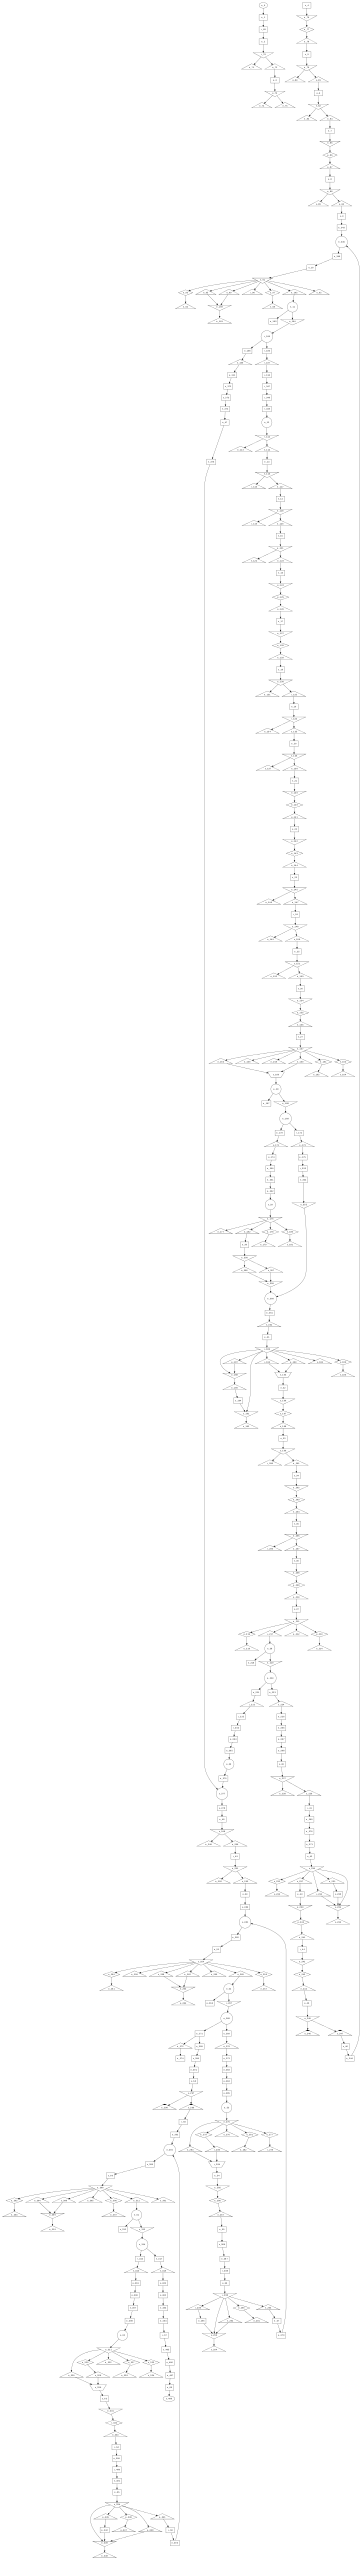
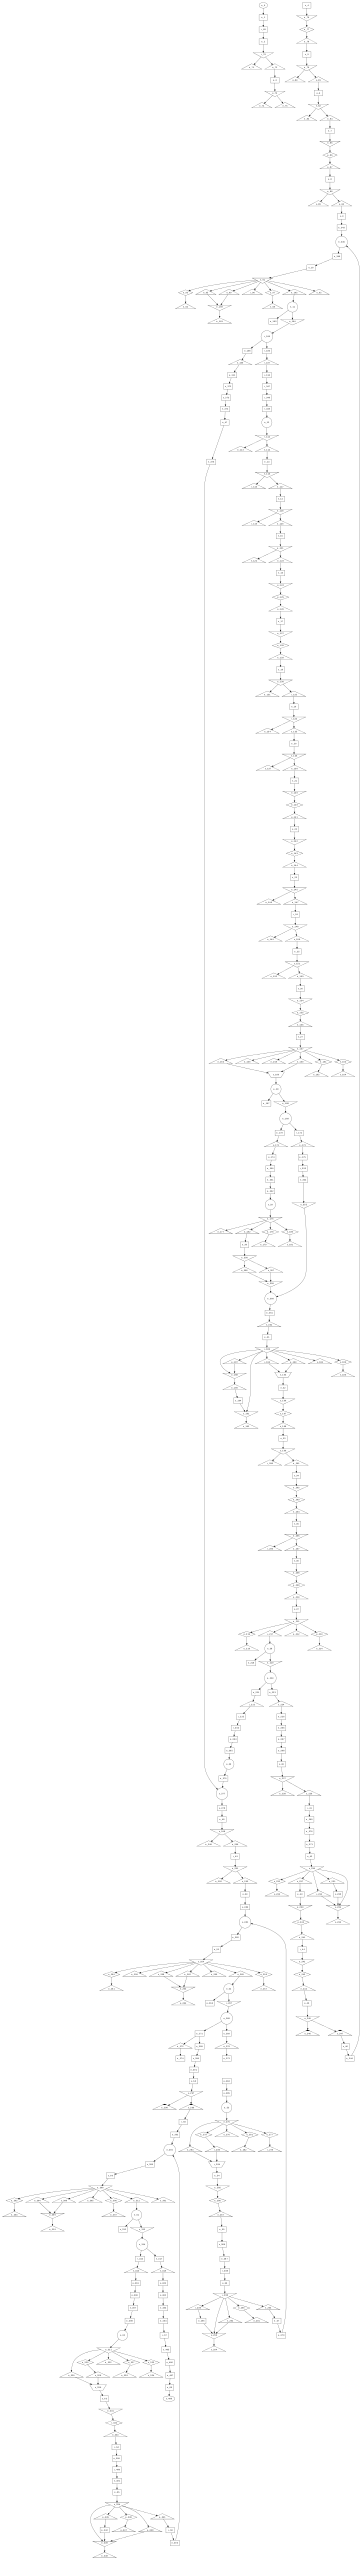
  digraph {
    fontname="Liberation Mono"
    node [fontname="Liberation Mono" shape=dot]
    edge [fontname="Liberation Mono"]
    e_1
    e_69
    e_0 [shape=""]
    e_2
    e_70 [shape=invtriangle]
    e_71 [shape=triangle]
    e_72 [shape=triangle]
    e_73 [shape=invtriangle]
    e_3
    e_74 [shape=triangle]
    e_75 [shape=triangle]
    e_76 [shape=invtriangle]
    e_4
    e_77 [shape=diamond]
    e_79 [shape=invtriangle]
    e_5
    e_80 [shape=triangle]
    e_81 [shape=triangle]
    e_82 [shape=invtriangle]
    e_6
    e_83 [shape=triangle]
    e_84 [shape=triangle]
    e_85 [shape=invtriangle]
    e_7
    e_86 [shape=diamond]
    e_88 [shape=invtriangle]
    e_8
    e_89 [shape=triangle]
    e_90 [shape=triangle]
    e_9
    e_343
    e_345 [shape=circle]
    e_91 [shape=invtriangle]
    e_10
    e_92 [shape=triangle]
    e_93 [shape=diamond]
    e_95 [shape=triangle]
    e_96 [shape=triangle]
    e_97 [shape=diamond]
    e_99 [shape=triangle]
    e_102 [shape=triangle]
    e_11 [shape=circle]
    e_103
    e_104 [shape=invtriangle]
    e_105 [shape=circle]
    e_12 [shape=circle]
    e_112 [shape=invtriangle]
    e_113 [shape=triangle]
    e_114 [shape=triangle]
    e_115 [shape=invtriangle]
    e_13
    e_116 [shape=triangle]
    e_117 [shape=triangle]
    e_118 [shape=invtriangle]
    e_14
    e_119 [shape=triangle]
    e_120 [shape=triangle]
    e_121 [shape=invtriangle]
    e_15
    e_122 [shape=triangle]
    e_123 [shape=triangle]
    e_124 [shape=invtriangle]
    e_16
    e_125 [shape=diamond]
    e_127 [shape=invtriangle]
    e_17
    e_128 [shape=diamond]
    e_130 [shape=invtriangle]
    e_18
    e_131 [shape=triangle]
    e_132 [shape=triangle]
    e_133 [shape=invtriangle]
    e_19
    e_134 [shape=triangle]
    e_135 [shape=triangle]
    e_136 [shape=invtriangle]
    e_20
    e_137 [shape=triangle]
    e_138 [shape=triangle]
    e_139 [shape=invtriangle]
    e_21
    e_140 [shape=diamond]
    e_142 [shape=invtriangle]
    e_22
    e_143 [shape=diamond]
    e_145 [shape=invtriangle]
    e_23
    e_146 [shape=triangle]
    e_147 [shape=triangle]
    e_148 [shape=invtriangle]
    e_24
    e_149 [shape=triangle]
    e_150 [shape=triangle]
    e_151 [shape=invtriangle]
    e_25
    e_152 [shape=triangle]
    e_153 [shape=triangle]
    e_154 [shape=invtriangle]
    e_26
    e_155 [shape=diamond]
    e_157 [shape=invtriangle]
    e_27
    e_158 [shape=triangle]
    e_159 [shape=triangle]
    e_160 [shape=triangle]
    e_161 [shape=diamond]
    e_163 [shape=diamond]
    e_165 [shape=triangle]
    e_28 [shape=circle]
    e_167
    e_168 [shape=invtriangle]
    e_169 [shape=circle]
    e_29 [shape=circle]
    e_176 [shape=invtriangle]
    e_177 [shape=triangle]
    e_178 [shape=diamond]
    e_180 [shape=diamond]
    e_182 [shape=triangle]
    e_356 [shape=invtriangle]
    e_30
    e_357 [shape=triangle]
    e_358 [shape=triangle]
    e_183 [shape=invtriangle]
    e_31
    e_184 [shape=triangle]
    e_185 [shape=diamond]
    e_187 [shape=triangle]
    e_188 [shape=invtriangle]
    e_190 [shape=triangle]
    e_191 [shape=invtriangle]
    e_193 [shape=triangle]
    e_196 [shape=invtriangle]
    e_32
    e_197 [shape=diamond]
    e_199 [shape=invtriangle]
    e_33
    e_200 [shape=triangle]
    e_201 [shape=triangle]
    e_202 [shape=invtriangle]
    e_34
    e_203 [shape=diamond]
    e_205 [shape=invtriangle]
    e_35
    e_206 [shape=triangle]
    e_207 [shape=triangle]
    e_208 [shape=invtriangle]
    e_36
    e_209 [shape=diamond]
    e_211 [shape=invtriangle]
    e_37
    e_212 [shape=triangle]
    e_213 [shape=diamond]
    e_215 [shape=diamond]
    e_217 [shape=triangle]
    e_38 [shape=circle]
    e_218
    e_219 [shape=invtriangle]
    e_220 [shape=circle]
    e_39 [shape=circle]
    e_375
    e_377 [shape=circle]
    e_227 [shape=invtriangle]
    e_40
    e_228 [shape=triangle]
    e_229 [shape=triangle]
    e_41
    e_369
    e_370
    e_230 [shape=invtriangle]
    e_42
    e_231 [shape=triangle]
    e_232 [shape=diamond]
    e_234 [shape=triangle]
    e_235 [shape=invtriangle]
    e_237 [shape=triangle]
    e_239 [shape=invtriangle]
    e_43
    e_240 [shape=diamond]
    e_242 [shape=invtriangle]
    e_44
    e_243 [shape=diamond]
    e_245 [shape=invtriangle]
    e_45
    e_246 [shape=triangle]
    e_247 [shape=triangle]
    e_46
    e_344
    e_47
    e_376
    e_248 [shape=invtriangle]
    e_48
    e_249 [shape=triangle]
    e_250 [shape=triangle]
    e_251 [shape=invtriangle]
    e_49
    e_252 [shape=triangle]
    e_253 [shape=triangle]
    e_50
    e_380
    e_381 [shape=circle]
    e_254 [shape=invtriangle]
    e_51
    e_255 [shape=triangle]
    e_256 [shape=diamond]
    e_258 [shape=triangle]
    e_259 [shape=triangle]
    e_260 [shape=diamond]
    e_262 [shape=triangle]
    e_265 [shape=triangle]
    e_52 [shape=circle]
    e_266
    e_267 [shape=invtriangle]
    e_268 [shape=circle]
    e_53 [shape=circle]
    e_275 [shape=invtriangle]
    e_276 [shape=triangle]
    e_277 [shape=diamond]
    e_279 [shape=diamond]
    e_281 [shape=diamond]
    e_283 [shape=triangle]
    e_285 [shape=invtriangle]
    e_54
    e_286 [shape=diamond]
    e_55
    e_386
    e_387
    e_288 [shape=invtriangle]
    e_56
    e_289 [shape=triangle]
    e_290 [shape=diamond]
    e_292 [shape=triangle]
    e_293 [shape=invtriangle]
    e_295 [shape=triangle]
    e_57
    e_379
    e_297 [shape=invtriangle]
    e_58
    e_298 [shape=triangle]
    e_299 [shape=triangle]
    e_59
    e_392
    e_394 [shape=circle]
    e_300 [shape=invtriangle]
    e_60
    e_301 [shape=triangle]
    e_302 [shape=diamond]
    e_304 [shape=triangle]
    e_305 [shape=triangle]
    e_306 [shape=diamond]
    e_308 [shape=triangle]
    e_311 [shape=triangle]
    e_61 [shape=circle]
    e_312
    e_313 [shape=invtriangle]
    e_314 [shape=circle]
    e_62 [shape=circle]
    e_321 [shape=invtriangle]
    e_322 [shape=triangle]
    e_323 [shape=diamond]
    e_325 [shape=diamond]
    e_327 [shape=diamond]
    e_329 [shape=triangle]
    e_331 [shape=invtriangle]
    e_63
    e_332 [shape=diamond]
    e_64
    e_399
    e_400
    e_334 [shape=invtriangle]
    e_65
    e_335 [shape=triangle]
    e_336 [shape=diamond]
    e_338 [shape=triangle]
    e_339 [shape=invtriangle]
    e_341 [shape=triangle]
    e_66
    e_393
    e_67
    e_405
    e_406
    e_408 [shape=""]
    e_68
    e_78 [shape=triangle]
    e_87 [shape=triangle]
    e_94 [shape=triangle]
    e_100 [shape=invtriangle]
    e_98 [shape=triangle]
    e_101 [shape=triangle]
    e_106
    e_108
    e_107 [shape=triangle]
    e_109 [shape=triangle]
    e_110
    e_347
    e_111
    e_372
    e_348
    e_373
    e_126 [shape=triangle]
    e_129 [shape=triangle]
    e_141 [shape=triangle]
    e_144 [shape=triangle]
    e_156 [shape=triangle]
    e_166 [shape=invtrapezium]
    e_162 [shape=triangle]
    e_164 [shape=triangle]
    e_170
    e_172
    e_171 [shape=triangle]
    e_173 [shape=triangle]
    e_174
    e_350
    e_175
    e_353
    e_351
    e_354
    e_179 [shape=triangle]
    e_181 [shape=triangle]
    e_186 [shape=triangle]
    e_189 [shape=triangle]
    e_195 [shape=invtrapezium]
    e_192 [shape=triangle]
    e_194
    e_198 [shape=triangle]
    e_204 [shape=triangle]
    e_210 [shape=triangle]
    e_214 [shape=triangle]
    e_216 [shape=triangle]
    e_221
    e_223
    e_222 [shape=triangle]
    e_224 [shape=triangle]
    e_225
    e_363
    e_226
    e_366
    e_364
    e_367
    e_238
    e_233 [shape=triangle]
    e_236 [shape=triangle]
    e_241 [shape=triangle]
    e_244 [shape=triangle]
    e_257 [shape=triangle]
    e_263 [shape=invtriangle]
    e_261 [shape=triangle]
    e_264 [shape=triangle]
    e_269
    e_271
    e_270 [shape=triangle]
    e_272 [shape=triangle]
    e_389
    e_273
-   e_383
    e_274
    e_384
    e_390
    e_278 [shape=triangle]
    e_280 [shape=triangle]
    e_282 [shape=triangle]
    e_284 [shape=invtrapezium]
    e_287 [shape=triangle]
    e_296
    e_291 [shape=triangle]
    e_294 [shape=triangle]
    e_303 [shape=triangle]
    e_309 [shape=invtriangle]
    e_307 [shape=triangle]
    e_310 [shape=triangle]
    e_315
    e_317
    e_316 [shape=triangle]
    e_318 [shape=triangle]
    e_319
    e_396
    e_320
    e_402
    e_397
    e_403
    e_324 [shape=triangle]
    e_326 [shape=triangle]
    e_328 [shape=triangle]
    e_330 [shape=invtrapezium]
    e_333 [shape=triangle]
    e_342
    e_337 [shape=triangle]
    e_340 [shape=triangle]
    e_346
    e_349
    e_352
    e_355 [shape=invtriangle]
    e_360 [shape=circle]
    e_361
    e_359 [shape=invtriangle]
    e_362 [shape=triangle]
    e_365
    e_368
    e_371
    e_374
    e_378
    e_382
    e_385
    e_388
    e_391
    e_395
    e_398
    e_401
    e_404
    e_407
    e_1 -> e_69
    e_69 -> e_2
    e_0 -> e_1
    e_2 -> e_70
    e_70 -> e_71
    e_70 -> e_72
    e_72 -> e_3
    e_73 -> e_74
    e_73 -> e_75
    e_3 -> e_73
    e_76 -> e_77
    e_4 -> e_76
    e_77 -> e_78
    e_79 -> e_80
    e_79 -> e_81
    e_5 -> e_79
    e_81 -> e_6
    e_82 -> e_83
    e_82 -> e_84
    e_6 -> e_82
    e_84 -> e_7
    e_85 -> e_86
    e_7 -> e_85
    e_86 -> e_87
    e_88 -> e_89
    e_88 -> e_90
    e_8 -> e_88
    e_90 -> e_9
    e_9 -> e_343
    e_343 -> e_345
    e_345 -> e_346
    e_91 -> e_92
    e_91 -> e_93
    e_91 -> e_95
    e_91 -> e_96
    e_91 -> e_97
    e_91 -> e_99
    e_91 -> e_102
    e_10 -> e_91
    e_93 -> e_94
    e_95 -> e_100
    e_97 -> e_98
    e_99 -> e_100
    e_102 -> e_11
    e_11 -> e_103
    e_11 -> e_104
    e_104 -> e_105
    e_105 -> e_106
    e_105 -> e_108
    e_12 -> e_112
    e_112 -> e_113
    e_112 -> e_114
    e_114 -> e_13
    e_115 -> e_116
    e_115 -> e_117
    e_13 -> e_115
    e_117 -> e_14
    e_118 -> e_119
    e_118 -> e_120
    e_14 -> e_118
    e_120 -> e_15
    e_121 -> e_122
    e_121 -> e_123
    e_15 -> e_121
    e_123 -> e_16
    e_124 -> e_125
    e_16 -> e_124
    e_125 -> e_126
    e_127 -> e_128
    e_17 -> e_127
    e_128 -> e_129
    e_130 -> e_131
    e_130 -> e_132
    e_18 -> e_130
    e_132 -> e_19
    e_133 -> e_134
    e_133 -> e_135
    e_19 -> e_133
    e_135 -> e_20
    e_136 -> e_137
    e_136 -> e_138
    e_20 -> e_136
    e_138 -> e_21
    e_139 -> e_140
    e_21 -> e_139
    e_140 -> e_141
    e_142 -> e_143
    e_22 -> e_142
    e_143 -> e_144
    e_145 -> e_146
    e_145 -> e_147
    e_23 -> e_145
    e_147 -> e_24
    e_148 -> e_149
    e_148 -> e_150
    e_24 -> e_148
    e_150 -> e_25
    e_151 -> e_152
    e_151 -> e_153
    e_25 -> e_151
    e_153 -> e_26
    e_154 -> e_155
    e_26 -> e_154
    e_155 -> e_156
    e_157 -> e_158
    e_157 -> e_159
    e_157 -> e_160
    e_157 -> e_161
    e_157 -> e_163
    e_157 -> e_165
    e_27 -> e_157
    e_159 -> e_166
    e_161 -> e_162
    e_163 -> e_164
    e_165 -> e_166
    e_28 -> e_167
    e_28 -> e_168
    e_168 -> e_169
    e_169 -> e_170
    e_169 -> e_172
    e_29 -> e_176
    e_176 -> e_177
    e_176 -> e_178
    e_176 -> e_180
    e_176 -> e_182
    e_178 -> e_179
    e_180 -> e_181
    e_182 -> e_30
    e_356 -> e_357
    e_356 -> e_358
    e_30 -> e_356
    e_357 -> e_359
    e_358 -> e_359
    e_183 -> e_184
    e_183 -> e_185
    e_183 -> e_187
    e_183 -> e_188
    e_183 -> e_190
    e_183 -> e_191
    e_183 -> e_193
    e_31 -> e_183
    e_185 -> e_186
    e_187 -> e_188
    e_188 -> e_189
    e_190 -> e_195
    e_191 -> e_192
    e_193 -> e_195
    e_196 -> e_197
    e_32 -> e_196
    e_197 -> e_198
    e_199 -> e_200
    e_199 -> e_201
    e_33 -> e_199
    e_201 -> e_34
    e_202 -> e_203
    e_34 -> e_202
    e_203 -> e_204
    e_205 -> e_206
    e_205 -> e_207
    e_35 -> e_205
    e_207 -> e_36
    e_208 -> e_209
    e_36 -> e_208
    e_209 -> e_210
    e_211 -> e_212
    e_211 -> e_213
    e_211 -> e_215
    e_211 -> e_217
    e_37 -> e_211
    e_213 -> e_214
    e_215 -> e_216
    e_217 -> e_38
    e_38 -> e_218
    e_38 -> e_219
    e_219 -> e_220
    e_220 -> e_221
    e_220 -> e_223
    e_39 -> e_375
    e_375 -> e_377
    e_377 -> e_378
    e_227 -> e_228
    e_227 -> e_229
    e_40 -> e_227
    e_229 -> e_41
    e_41 -> e_369
    e_369 -> e_370
    e_370 -> e_371
    e_230 -> e_231
    e_230 -> e_232
    e_230 -> e_234
    e_230 -> e_235
    e_230 -> e_237
    e_42 -> e_230
    e_231 -> e_238
    e_232 -> e_233
    e_234 -> e_235
    e_235 -> e_236
    e_237 -> e_43
    e_239 -> e_240
    e_43 -> e_239
    e_240 -> e_241
    e_242 -> e_243
    e_44 -> e_242
    e_243 -> e_244
    e_245 -> e_246
    e_245 -> e_247
    e_45 -> e_245
    e_247 -> e_46
    e_46 -> e_344
    e_344 -> e_345
    e_47 -> e_376
    e_376 -> e_377
    e_248 -> e_249
    e_248 -> e_250
    e_48 -> e_248
    e_250 -> e_49
    e_251 -> e_252
    e_251 -> e_253
    e_49 -> e_251
    e_253 -> e_50
    e_50 -> e_380
    e_380 -> e_381
    e_381 -> e_382
    e_254 -> e_255
    e_254 -> e_256
    e_254 -> e_258
    e_254 -> e_259
    e_254 -> e_260
    e_254 -> e_262
    e_254 -> e_265
    e_51 -> e_254
    e_256 -> e_257
    e_258 -> e_263
    e_260 -> e_261
    e_262 -> e_263
    e_265 -> e_52
    e_52 -> e_266
    e_52 -> e_267
    e_267 -> e_268
    e_268 -> e_269
    e_268 -> e_271
    e_53 -> e_275
    e_275 -> e_276
    e_275 -> e_277
    e_275 -> e_279
    e_275 -> e_281
    e_275 -> e_283
    e_277 -> e_278
    e_279 -> e_280
    e_281 -> e_282
    e_283 -> e_284
    e_285 -> e_286
    e_54 -> e_285
    e_286 -> e_287
    e_55 -> e_386
    e_386 -> e_387
    e_387 -> e_388
    e_288 -> e_289
    e_288 -> e_290
    e_288 -> e_292
    e_288 -> e_293
    e_288 -> e_295
    e_56 -> e_288
    e_289 -> e_296
    e_290 -> e_291
    e_292 -> e_293
    e_293 -> e_294
    e_295 -> e_57
    e_57 -> e_379
    e_379 -> e_381
    e_297 -> e_298
    e_297 -> e_299
    e_58 -> e_297
    e_299 -> e_59
    e_59 -> e_392
    e_392 -> e_394
    e_394 -> e_395
    e_300 -> e_301
    e_300 -> e_302
    e_300 -> e_304
    e_300 -> e_305
    e_300 -> e_306
    e_300 -> e_308
    e_300 -> e_311
    e_60 -> e_300
    e_302 -> e_303
    e_304 -> e_309
    e_306 -> e_307
    e_308 -> e_309
    e_311 -> e_61
    e_61 -> e_312
    e_61 -> e_313
    e_313 -> e_314
    e_314 -> e_315
    e_314 -> e_317
    e_62 -> e_321
    e_321 -> e_322
    e_321 -> e_323
    e_321 -> e_325
    e_321 -> e_327
    e_321 -> e_329
    e_323 -> e_324
    e_325 -> e_326
    e_327 -> e_328
    e_329 -> e_330
    e_331 -> e_332
    e_63 -> e_331
    e_332 -> e_333
    e_64 -> e_399
    e_399 -> e_400
    e_400 -> e_401
    e_334 -> e_335
    e_334 -> e_336
    e_334 -> e_338
    e_334 -> e_339
    e_334 -> e_341
    e_65 -> e_334
    e_335 -> e_342
    e_336 -> e_337
    e_338 -> e_339
    e_339 -> e_340
    e_341 -> e_66
    e_66 -> e_393
    e_393 -> e_394
    e_67 -> e_405
    e_405 -> e_406
    e_406 -> e_407
    e_68 -> e_408
    e_78 -> e_5
    e_87 -> e_8
    e_100 -> e_101
    e_106 -> e_107
    e_108 -> e_109
    e_107 -> e_110
    e_109 -> e_111
    e_110 -> e_347
    e_347 -> e_348
    e_111 -> e_372
    e_372 -> e_373
    e_348 -> e_349
    e_373 -> e_374
    e_126 -> e_17
    e_129 -> e_18
    e_141 -> e_22
    e_144 -> e_23
    e_156 -> e_27
    e_166 -> e_28
    e_170 -> e_171
    e_172 -> e_173
    e_171 -> e_174
    e_173 -> e_175
    e_174 -> e_350
    e_350 -> e_351
    e_175 -> e_353
    e_353 -> e_354
    e_351 -> e_352
    e_354 -> e_355
    e_189 -> e_194
    e_195 -> e_32
    e_194 -> e_191
    e_198 -> e_33
    e_204 -> e_35
    e_210 -> e_37
    e_221 -> e_222
    e_223 -> e_224
    e_222 -> e_225
    e_224 -> e_226
    e_225 -> e_363
    e_363 -> e_364
    e_226 -> e_366
    e_366 -> e_367
    e_364 -> e_365
    e_367 -> e_368
    e_238 -> e_235
    e_241 -> e_44
    e_244 -> e_45
    e_263 -> e_264
    e_269 -> e_270
    e_271 -> e_272
    e_271 -> e_389
    e_270 -> e_273
    e_272 -> e_274
    e_389 -> e_390
-   e_273 -> e_383
-   e_383 -> e_384
    e_384 -> e_385
    e_390 -> e_391
    e_280 -> e_284
    e_284 -> e_54
    e_287 -> e_55
    e_296 -> e_293
    e_309 -> e_310
    e_315 -> e_316
    e_317 -> e_318
    e_316 -> e_319
    e_318 -> e_320
    e_319 -> e_396
    e_396 -> e_397
    e_320 -> e_402
    e_402 -> e_403
    e_397 -> e_398
    e_403 -> e_404
    e_326 -> e_330
    e_330 -> e_63
    e_333 -> e_64
    e_342 -> e_339
    e_346 -> e_10
    e_349 -> e_12
    e_352 -> e_29
    e_355 -> e_360
    e_360 -> e_361
    e_361 -> e_362
    e_359 -> e_360
    e_362 -> e_31
    e_365 -> e_39
    e_368 -> e_40
    e_371 -> e_42
    e_374 -> e_47
    e_378 -> e_48
    e_382 -> e_51
    e_385 -> e_53
    e_388 -> e_56
    e_391 -> e_58
    e_395 -> e_60
    e_398 -> e_62
    e_401 -> e_65
    e_404 -> e_67
    e_407 -> e_68
  }
